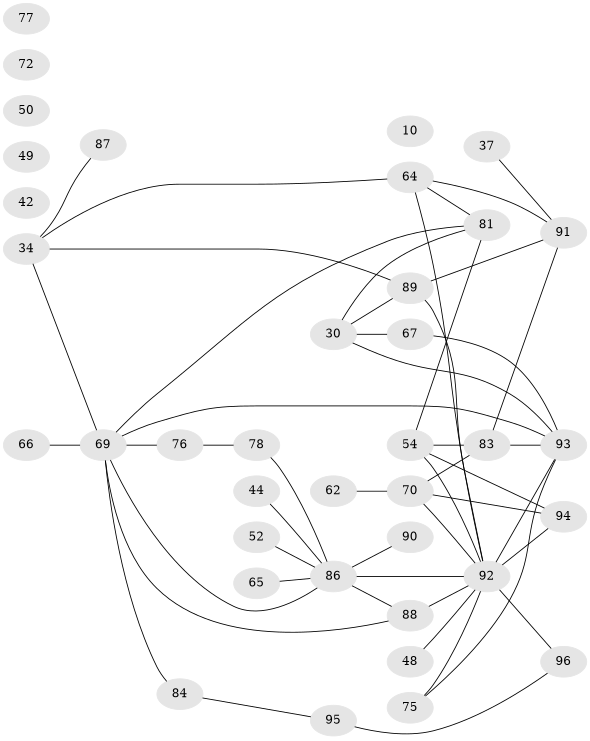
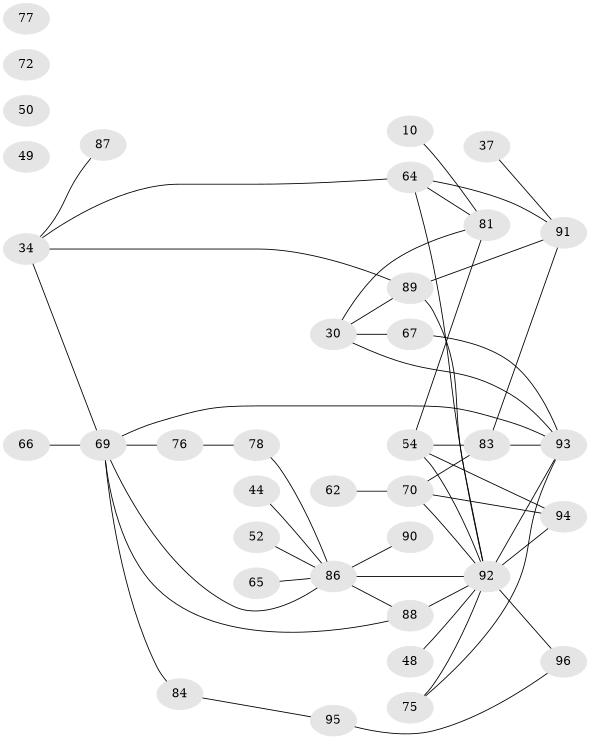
  graph {
    rankdir=LR
    node [color=gray90 style=filled]
    10
    67 [super="+61"]
    93 [super="+80+85"]
    30
    81 [super="+29+51+36"]
    89 [super="+15+23+47"]
    91 [super="+56"]
    92 [super="+32+82"]
    34 [super="+7"]
    64
    69 [super="+57+68"]
    87
    86 [super="+74+71"]
    76
    84
    88 [super="+4+53"]
    37
-   42
    90
    44
    48 [super="+16"]
    94 [super="+46"]
    96
    49 [super="+28"]
    50
    52
    54 [super="+21"]
    83 [super="+20"]
    70 [super="+39+43+59"]
    62
    65
    66
    78
    95
    72
    75 [super="+55+63"]
    77
    67 -- 93
    30 -- 67 [weight=2]
    30 -- 93
    30 -- 81
    30 -- 89
    89 -- 91 [weight=2]
    89 -- 92
    92 -- 93 [weight=2]
    92 -- 94
    92 -- 96
    34 -- 89 [weight=2]
    34 -- 64
    34 -- 69
    34 -- 87
    64 -- 81
    64 -- 91 [weight=2]
    64 -- 92
    69 -- 93 [weight=2]
-   69 -- 81
+   10 -- 81
    69 -- 86 [weight=2]
    69 -- 76
    69 -- 84
    69 -- 88
    86 -- 92 [weight=2]
    86 -- 88
    86 -- 90
    76 -- 78
    84 -- 95
    88 -- 92 [weight=4]
    37 -- 91
    44 -- 86
    48 -- 92
    52 -- 86
    54 -- 81
    54 -- 92
    54 -- 94 [weight=2]
    54 -- 83
    83 -- 93 [weight=2]
    83 -- 91
    70 -- 92 [weight=2]
    70 -- 94 [weight=2]
    70 -- 83
    62 -- 70 [weight=2]
    65 -- 86
    66 -- 69
    78 -- 86
    95 -- 96
    75 -- 93
    75 -- 92
  }
